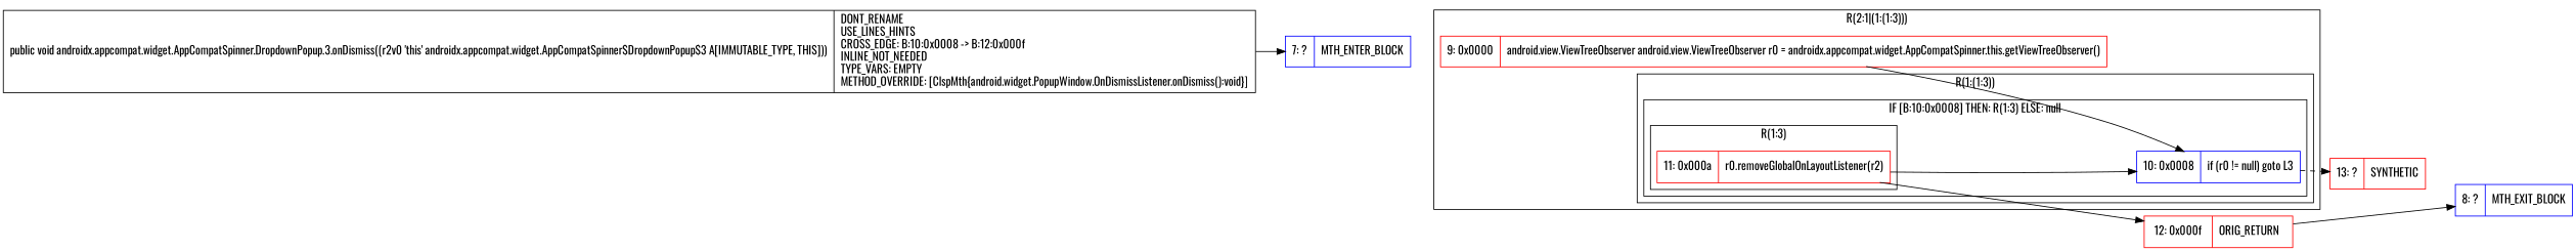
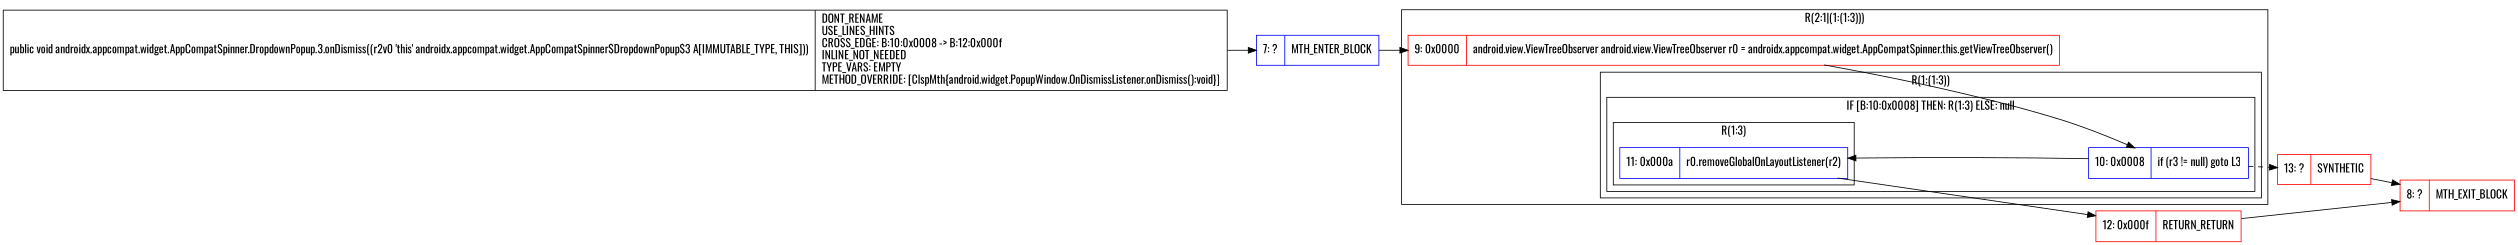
  digraph {
    fontname=Oswald
    rankdir=LR
    node [color=red fontname=Oswald shape=record]
    edge [fontname=Oswald]
-   n1 [label="{11\:\ 0x000a|r0.removeGlobalOnLayoutListener(r2)\l}"]
-   n2 [color=blue label="{10\:\ 0x0008|if (r0 != null) goto L3\l}"]
+   n1 [color=blue label="{11\:\ 0x000a|r0.removeGlobalOnLayoutListener(r2)\l}"]
+   n2 [color=blue label="{10\:\ 0x0008|if (r3 != null) goto L3\l}"]
    n3 [label="{9\:\ 0x0000|android.view.ViewTreeObserver android.view.ViewTreeObserver r0 = androidx.appcompat.widget.AppCompatSpinner.this.getViewTreeObserver()\l}"]
-   n4 [label="{12\:\ 0x000f|ORIG_RETURN\l}"]
+   n4 [label="{12\:\ 0x000f|RETURN_RETURN\l}"]
    n5 [label="{13\:\ ?|SYNTHETIC\l}"]
-   n6 [color=blue label="{8\:\ ?|MTH_EXIT_BLOCK\l}"]
+   n6 [label="{8\:\ ?|MTH_EXIT_BLOCK\l}"]
    n7 [color=blue label="{7\:\ ?|MTH_ENTER_BLOCK\l}"]
    n8 [label="{public void androidx.appcompat.widget.AppCompatSpinner.DropdownPopup.3.onDismiss((r2v0 'this' androidx.appcompat.widget.AppCompatSpinner$DropdownPopup$3 A[IMMUTABLE_TYPE, THIS]))  | DONT_RENAME\lUSE_LINES_HINTS\lCROSS_EDGE: B:10:0x0008 \-\> B:12:0x000f\lINLINE_NOT_NEEDED\lTYPE_VARS: EMPTY\lMETHOD_OVERRIDE: [ClspMth\{android.widget.PopupWindow.OnDismissListener.onDismiss():void\}]\l}" color=""]
    subgraph cluster_1 {
      label="R(2:1|(1:(1:3)))"
      n3
      subgraph cluster_2 {
        label="R(1:(1:3))"
        subgraph cluster_3 {
          label="IF [B:10:0x0008] THEN: R(1:3) ELSE: null"
          n2
          subgraph cluster_4 {
            label="R(1:3)"
            n1
          }
        }
      }
    }
    n1 -> n4
-   n1 -> n2
+   n2 -> n1
    n2 -> n5 [style=dashed]
    n3 -> n2
    n4 -> n6
+   n5 -> n6
+   n7 -> n3
    n8 -> n7
  }
